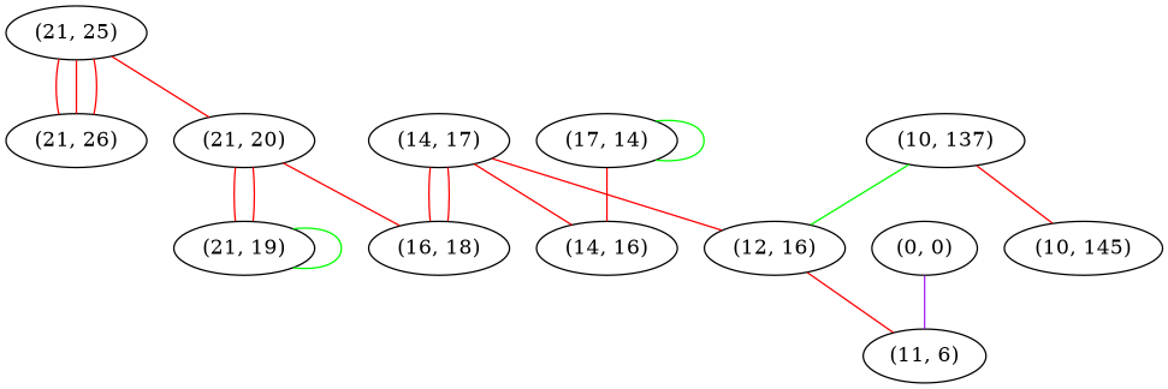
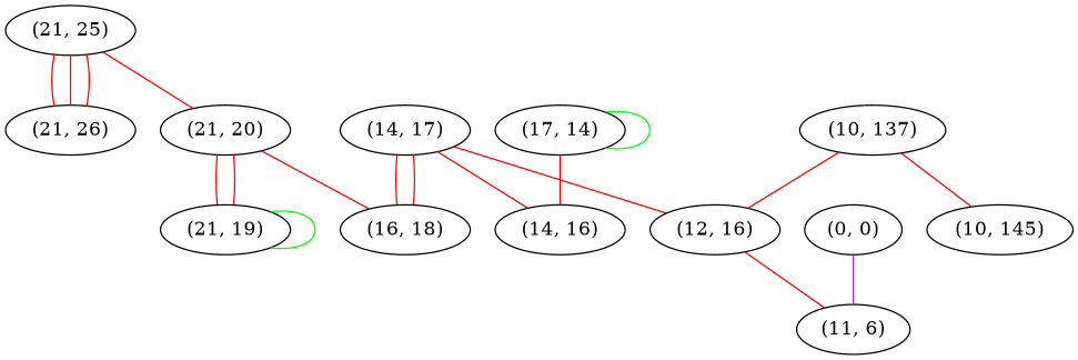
  graph {
    edge [color=red weight=1]
    "(21, 25)"
    "(21, 20)"
    "(21, 26)"
    "(16, 18)"
    "(21, 19)"
    "(14, 17)"
    "(12, 16)"
    "(14, 16)"
    "(11, 6)"
    "(0, 0)"
    n11 [label="(10, 137)"]
    "(10, 145)"
    "(17, 14)"
    "(21, 25)" -- "(21, 20)"
    "(21, 25)" -- "(21, 26)"
    "(21, 25)" -- "(21, 26)"
    "(21, 25)" -- "(21, 26)"
    "(21, 20)" -- "(16, 18)"
    "(21, 20)" -- "(21, 19)"
    "(21, 20)" -- "(21, 19)"
    "(21, 19)" -- "(21, 19)" [color=green weight=2]
    "(14, 17)" -- "(16, 18)"
    "(14, 17)" -- "(16, 18)"
    "(14, 17)" -- "(12, 16)"
    "(14, 17)" -- "(14, 16)"
    "(12, 16)" -- "(11, 6)"
    "(0, 0)" -- "(11, 6)" [color=purple weight=4]
-   n11 -- "(12, 16)" [color=green]
+   n11 -- "(12, 16)"
    n11 -- "(10, 145)"
    "(17, 14)" -- "(14, 16)"
    "(17, 14)" -- "(17, 14)" [color=green weight=2]
  }
